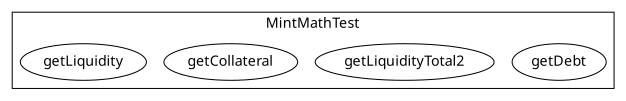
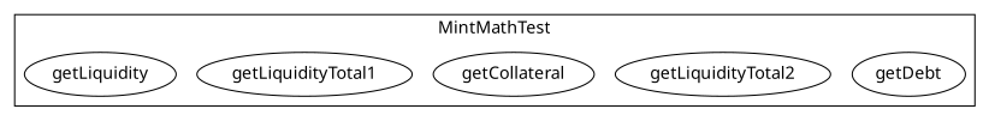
  strict digraph {
    fontname="Noto Sans"
    node [fontname="Noto Sans"]
    n1 [label=getDebt]
    n2 [label=getLiquidityTotal2]
    n3 [label=getCollateral]
+   n4 [label=getLiquidityTotal1]
    n5 [label=getLiquidity]
    subgraph cluster_1 {
      label=MintMathTest
      n1
      n2
      n3
+     n4
      n5
    }
    subgraph cluster_2 {
      label="[Solidity]"
    }
  }
